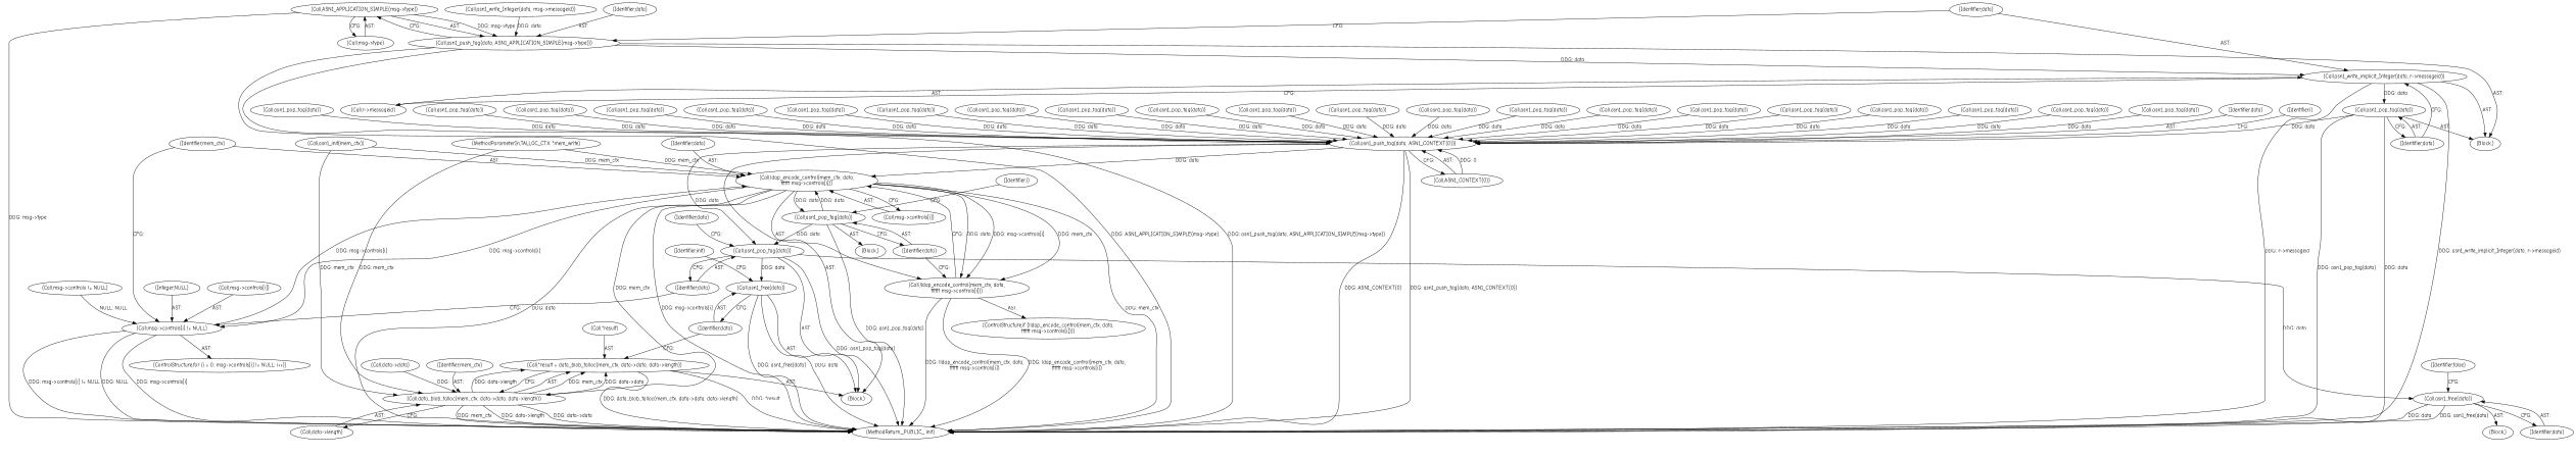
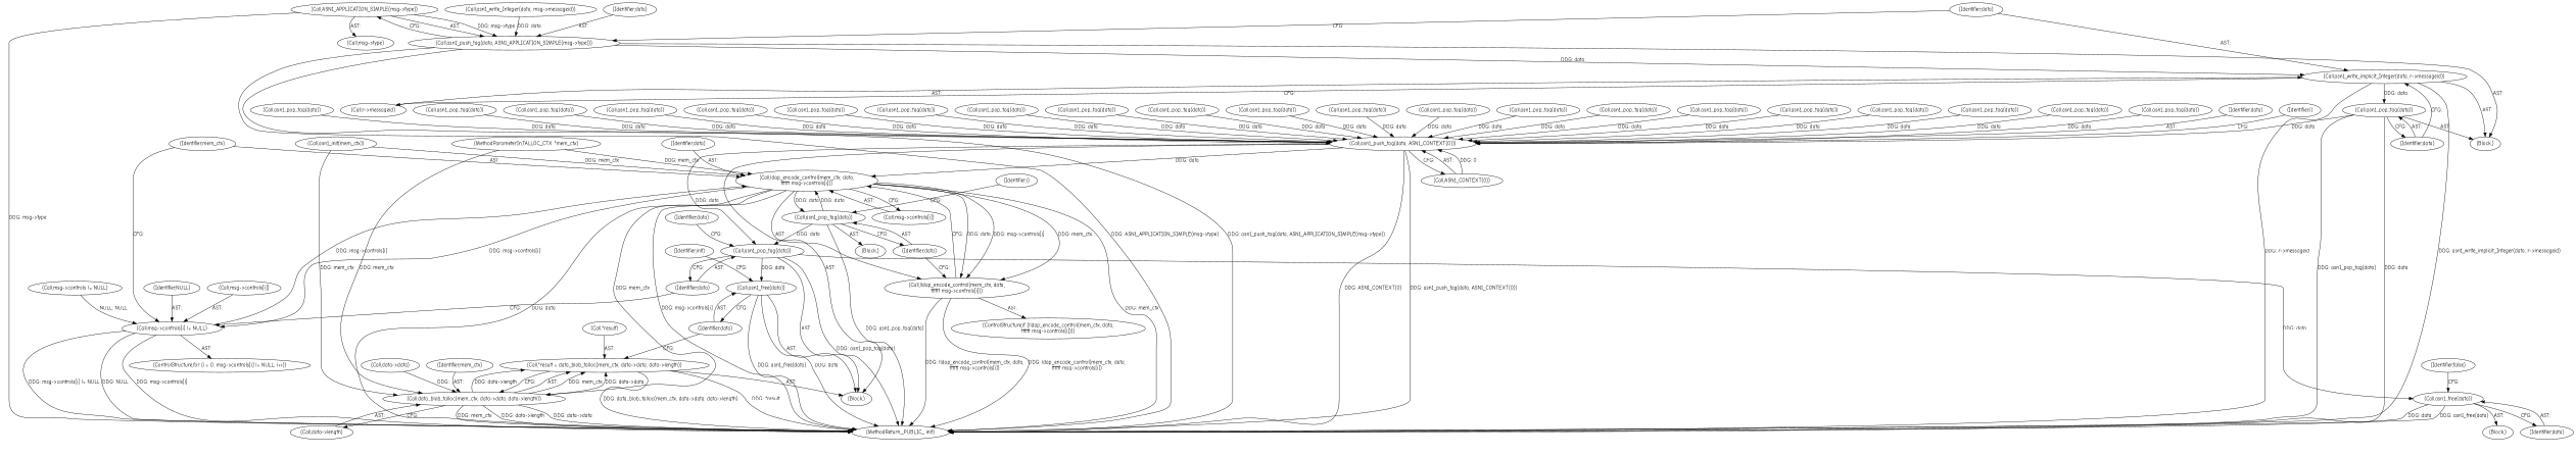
  digraph {
    fontname="Comic Neue"
    node [fontname="Comic Neue"]
    edge [fontname="Comic Neue"]
    n1 [label="(Call,ASN1_APPLICATION_SIMPLE(msg->type))"]
    n2 [label="(Call,asn1_push_tag(data, ASN1_APPLICATION_SIMPLE(msg->type)))"]
    n3 [label="(Call,msg->type)"]
    n4 [label="(MethodReturn,_PUBLIC_ init)"]
    n5 [label="(Call,asn1_write_implicit_Integer(data, r->messageid))"]
    n6 [label="(Block,)"]
    n7 [label="(Call,asn1_pop_tag(data))"]
    n8 [label="(Call,r->messageid)"]
    n9 [label="(Call,asn1_push_tag(data, ASN1_CONTEXT(0)))"]
    n10 [label="(Identifier,data)"]
    n11 [label="(Call,ldap_encode_control(mem_ctx, data,\n\t\t\t\t\t\t msg->controls[i]))"]
    n12 [label="(Call,asn1_pop_tag(data))"]
    n13 [label="(Block,)"]
    n14 [label="(Call,ASN1_CONTEXT(0))"]
    n15 [label="(Call,msg->controls[i] != NULL)"]
    n16 [label="(Call,!ldap_encode_control(mem_ctx, data,\n\t\t\t\t\t\t msg->controls[i]))"]
    n17 [label="(Call,asn1_pop_tag(data))"]
    n18 [label="(Call,data_blob_talloc(mem_ctx, data->data, data->length))"]
    n19 [label="(Call,msg->controls[i])"]
    n20 [label="(Call,asn1_free(data))"]
    n21 [label="(Call,asn1_free(data))"]
    n22 [label="(Identifier,data)"]
    n23 [label="(ControlStructure,for (i = 0; msg->controls[i] != NULL; i++))"]
    n24 [label="(ControlStructure,if (!ldap_encode_control(mem_ctx, data,\n\t\t\t\t\t\t msg->controls[i])))"]
    n25 [label="(Identifier,data)"]
    n26 [label="(Block,)"]
    n27 [label="(Call,*result = data_blob_talloc(mem_ctx, data->data, data->length))"]
    n28 [label="(Call,data->length)"]
-   n29 [label="(Integer,NULL)"]
+   n29 [label="(Identifier,NULL)"]
    n30 [label="(Block,)"]
    n31 [label="(Identifier,data)"]
    n32 [label="(Identifier,data)"]
    n33 [label="(Call,msg->controls[i])"]
    n34 [label="(Call,asn1_pop_tag(data))"]
    n35 [label="(Call,asn1_pop_tag(data))"]
    n36 [label="(Identifier,i)"]
    n37 [label="(Call,asn1_pop_tag(data))"]
    n38 [label="(Call,asn1_pop_tag(data))"]
    n39 [label="(Call,asn1_pop_tag(data))"]
    n40 [label="(Identifier,data)"]
    n41 [label="(Call,asn1_pop_tag(data))"]
    n42 [label="(Identifier,init)"]
    n43 [label="(Call,asn1_pop_tag(data))"]
    n44 [label="(Call,asn1_pop_tag(data))"]
    n45 [label="(Call,msg->controls != NULL)"]
    n46 [label="(Call,data->data)"]
    n47 [label="(Call,asn1_pop_tag(data))"]
    n48 [label="(Identifier,mem_ctx)"]
    n49 [label="(Call,*result)"]
    n50 [label="(Call,asn1_pop_tag(data))"]
    n51 [label="(Call,asn1_pop_tag(data))"]
    n52 [label="(Call,asn1_pop_tag(data))"]
    n53 [label="(Call,asn1_pop_tag(data))"]
    n54 [label="(Call,asn1_pop_tag(data))"]
    n55 [label="(Call,asn1_init(mem_ctx))"]
    n56 [label="(Identifier,false)"]
    n57 [label="(Identifier,data)"]
    n58 [label="(Call,asn1_pop_tag(data))"]
    n59 [label="(Identifier,data)"]
    n60 [label="(Identifier,mem_ctx)"]
    n61 [label="(Identifier,data)"]
    n62 [label="(Call,asn1_pop_tag(data))"]
    n63 [label="(Call,asn1_pop_tag(data))"]
    n64 [label="(Call,asn1_pop_tag(data))"]
    n65 [label="(Call,asn1_pop_tag(data))"]
    n66 [label="(Identifier,data)"]
    n67 [label="(Identifier,i)"]
-   n68 [label="(MethodParameterIn,TALLOC_CTX *mem_write)"]
+   n68 [label="(MethodParameterIn,TALLOC_CTX *mem_ctx)"]
    n69 [label="(Call,asn1_write_Integer(data, msg->messageid))"]
    n70 [label="(Call,asn1_pop_tag(data))"]
    n71 [label="(Call,asn1_pop_tag(data))"]
    n1 -> n2 [label="AST: "]
    n1 -> n2 [label="DDG: msg->type"]
-   n1 -> n3 [label="CFG: "]
+   n1 -> n3 [label="AST: "]
    n1 -> n4 [label="DDG: msg->type"]
    n2 -> n1 [label="CFG: "]
    n2 -> n4 [label="DDG: asn1_push_tag(data, ASN1_APPLICATION_SIMPLE(msg->type))"]
    n2 -> n4 [label="DDG: ASN1_APPLICATION_SIMPLE(msg->type)"]
    n2 -> n5 [label="DDG: data"]
    n2 -> n6 [label="AST: "]
-   n3 -> n1 [label="AST: "]
    n5 -> n4 [label="DDG: r->messageid"]
    n5 -> n4 [label="DDG: asn1_write_implicit_Integer(data, r->messageid)"]
    n5 -> n6 [label="AST: "]
    n5 -> n7 [label="DDG: data"]
    n5 -> n8 [label="CFG: "]
    n7 -> n4 [label="DDG: asn1_pop_tag(data)"]
    n7 -> n4 [label="DDG: data"]
    n7 -> n6 [label="AST: "]
    n7 -> n9 [label="DDG: data"]
    n7 -> n10 [label="CFG: "]
    n8 -> n5 [label="AST: "]
    n9 -> n4 [label="DDG: ASN1_CONTEXT(0)"]
    n9 -> n4 [label="DDG: asn1_push_tag(data, ASN1_CONTEXT(0))"]
    n9 -> n11 [label="DDG: data"]
    n9 -> n12 [label="DDG: data"]
    n9 -> n13 [label="AST: "]
    n9 -> n14 [label="CFG: "]
    n10 -> n5 [label="CFG: "]
    n10 -> n7 [label="AST: "]
    n11 -> n4 [label="DDG: msg->controls[i]"]
    n11 -> n4 [label="DDG: data"]
    n11 -> n4 [label="DDG: mem_ctx"]
    n11 -> n15 [label="DDG: msg->controls[i]"]
    n11 -> n16 [label="AST: "]
    n11 -> n16 [label="DDG: mem_ctx"]
    n11 -> n16 [label="DDG: data"]
    n11 -> n16 [label="DDG: msg->controls[i]"]
    n11 -> n17 [label="DDG: data"]
    n11 -> n18 [label="DDG: mem_ctx"]
    n11 -> n19 [label="CFG: "]
    n12 -> n4 [label="DDG: asn1_pop_tag(data)"]
    n12 -> n13 [label="AST: "]
    n12 -> n20 [label="DDG: data"]
    n12 -> n21 [label="DDG: data"]
    n12 -> n22 [label="CFG: "]
    n14 -> n9 [label="AST: "]
    n14 -> n9 [label="DDG: 0"]
    n15 -> n4 [label="DDG: NULL"]
    n15 -> n4 [label="DDG: msg->controls[i]"]
    n15 -> n4 [label="DDG: msg->controls[i] != NULL"]
    n15 -> n11 [label="DDG: msg->controls[i]"]
    n15 -> n23 [label="AST: "]
    n16 -> n4 [label="DDG: !ldap_encode_control(mem_ctx, data,\n\t\t\t\t\t\t msg->controls[i])"]
    n16 -> n4 [label="DDG: ldap_encode_control(mem_ctx, data,\n\t\t\t\t\t\t msg->controls[i])"]
    n16 -> n11 [label="CFG: "]
    n16 -> n24 [label="AST: "]
    n17 -> n4 [label="DDG: asn1_pop_tag(data)"]
    n17 -> n11 [label="DDG: data"]
    n17 -> n12 [label="DDG: data"]
    n17 -> n25 [label="CFG: "]
    n17 -> n26 [label="AST: "]
    n18 -> n4 [label="DDG: data->length"]
    n18 -> n4 [label="DDG: data->data"]
    n18 -> n4 [label="DDG: mem_ctx"]
    n18 -> n27 [label="AST: "]
    n18 -> n27 [label="DDG: mem_ctx"]
    n18 -> n27 [label="DDG: data->data"]
    n18 -> n27 [label="DDG: data->length"]
    n18 -> n28 [label="CFG: "]
    n19 -> n11 [label="AST: "]
    n20 -> n4 [label="DDG: asn1_free(data)"]
    n20 -> n4 [label="DDG: data"]
    n20 -> n30 [label="AST: "]
    n20 -> n31 [label="CFG: "]
    n21 -> n4 [label="DDG: asn1_free(data)"]
    n21 -> n4 [label="DDG: data"]
    n21 -> n13 [label="AST: "]
    n21 -> n32 [label="CFG: "]
    n22 -> n12 [label="AST: "]
    n22 -> n15 [label="CFG: "]
    n25 -> n16 [label="CFG: "]
    n25 -> n17 [label="AST: "]
    n27 -> n4 [label="DDG: data_blob_talloc(mem_ctx, data->data, data->length)"]
    n27 -> n4 [label="DDG: *result"]
    n27 -> n13 [label="AST: "]
    n27 -> n18 [label="CFG: "]
    n28 -> n18 [label="AST: "]
    n29 -> n15 [label="AST: "]
    n31 -> n20 [label="AST: "]
    n32 -> n21 [label="AST: "]
    n32 -> n27 [label="CFG: "]
    n33 -> n15 [label="AST: "]
    n34 -> n9 [label="DDG: data"]
    n35 -> n9 [label="DDG: data"]
    n36 -> n17 [label="CFG: "]
    n37 -> n9 [label="DDG: data"]
    n38 -> n9 [label="DDG: data"]
    n39 -> n9 [label="DDG: data"]
    n40 -> n2 [label="CFG: "]
    n40 -> n5 [label="AST: "]
    n41 -> n9 [label="DDG: data"]
    n42 -> n21 [label="CFG: "]
    n43 -> n9 [label="DDG: data"]
    n44 -> n9 [label="DDG: data"]
    n45 -> n15 [label="NULL: NULL"]
    n46 -> n18 [label="DDG: "]
    n47 -> n9 [label="DDG: data"]
    n48 -> n11 [label="AST: "]
    n48 -> n15 [label="CFG: "]
    n49 -> n27 [label="AST: "]
    n50 -> n9 [label="DDG: data"]
    n51 -> n9 [label="DDG: data"]
    n52 -> n9 [label="DDG: data"]
    n53 -> n9 [label="DDG: data"]
    n54 -> n9 [label="DDG: data"]
    n55 -> n11 [label="DDG: mem_ctx"]
    n55 -> n18 [label="DDG: mem_ctx"]
    n56 -> n20 [label="CFG: "]
    n57 -> n2 [label="AST: "]
    n58 -> n9 [label="DDG: data"]
    n59 -> n11 [label="AST: "]
    n60 -> n18 [label="AST: "]
    n61 -> n12 [label="CFG: "]
    n62 -> n9 [label="DDG: data"]
    n63 -> n9 [label="DDG: data"]
    n64 -> n9 [label="DDG: data"]
    n65 -> n9 [label="DDG: data"]
    n66 -> n9 [label="AST: "]
    n67 -> n9 [label="CFG: "]
    n68 -> n11 [label="DDG: mem_ctx"]
    n68 -> n18 [label="DDG: mem_ctx"]
    n69 -> n2 [label="DDG: data"]
    n70 -> n9 [label="DDG: data"]
    n71 -> n9 [label="DDG: data"]
  }
